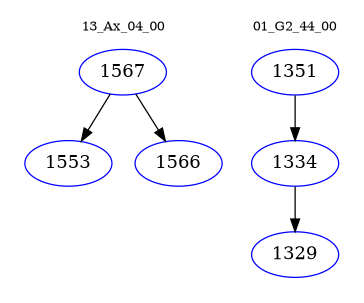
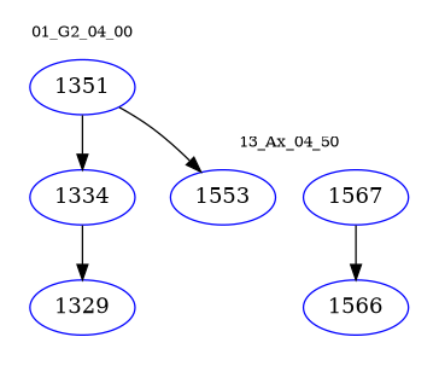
  digraph {
    node [color=blue]
    edge [color=black]
    n1 [label=1567]
    n2 [label=1553]
    n3 [label=1566]
    n4 [label=1334]
    n5 [label=1329]
    n6 [label=1351]
    subgraph cluster_1 {
      color=white
      fontsize=10
-     label="13_Ax_04_00"
+     label="13_Ax_04_50"
      n1
      n2
      n3
    }
    subgraph cluster_2 {
      color=white
      fontsize=10
-     label="01_G2_44_00"
+     label="01_G2_04_00"
      n4
      n5
      n6
    }
-   n1 -> n2
+   n6 -> n2
    n1 -> n3
    n4 -> n5
    n6 -> n4
  }
